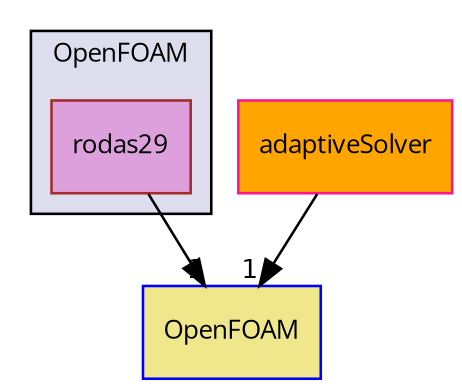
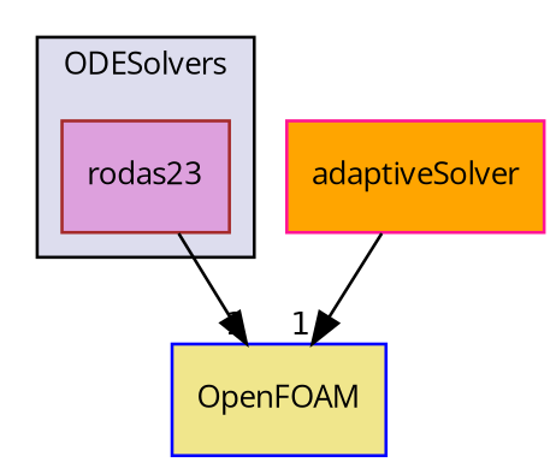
  digraph {
    compound=true
    fontname="Open Sans"
    node [fontname="Open Sans" fontsize=10 shape=box style=filled]
    edge [fontname="Open Sans" headlabel=1 labeldistance=1.5 labelfontname=Helvetica labelfontsize=10]
-   n1 [color=brown fillcolor=plum label=rodas29 pencolor=black]
+   n1 [color=brown fillcolor=plum label=rodas23 pencolor=black]
    n2 [color=blue fillcolor=khaki label=OpenFOAM]
    n3 [color=deeppink fillcolor=orange label=adaptiveSolver]
    subgraph cluster_1 {
      bgcolor="#ddddee"
      fontsize=10
-     label=OpenFOAM
+     label=ODESolvers
      pencolor=black
      n1
    }
    n1 -> n2
    n3 -> n2
  }
